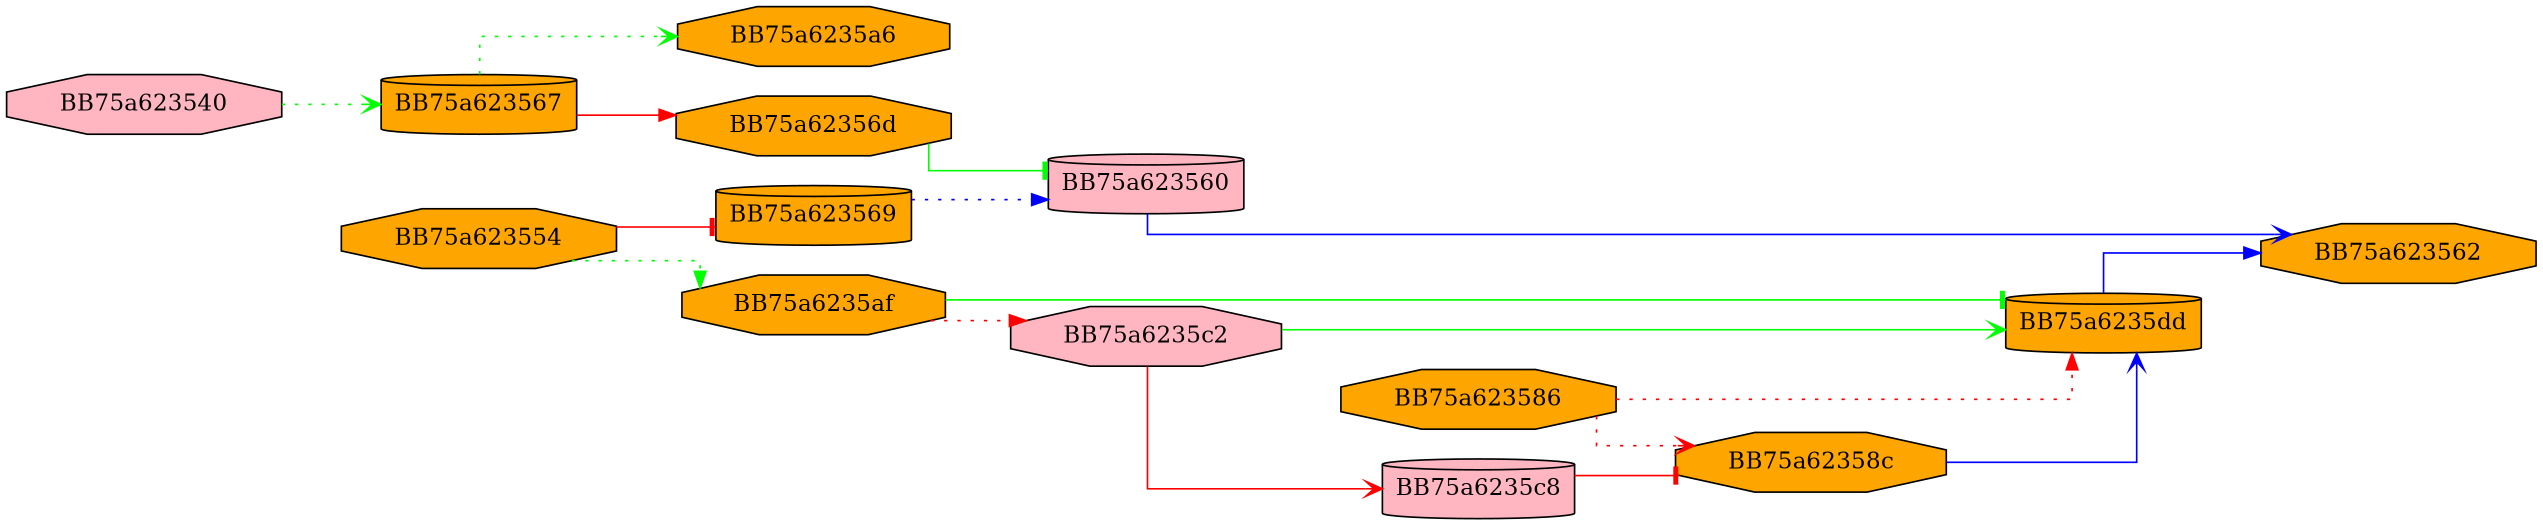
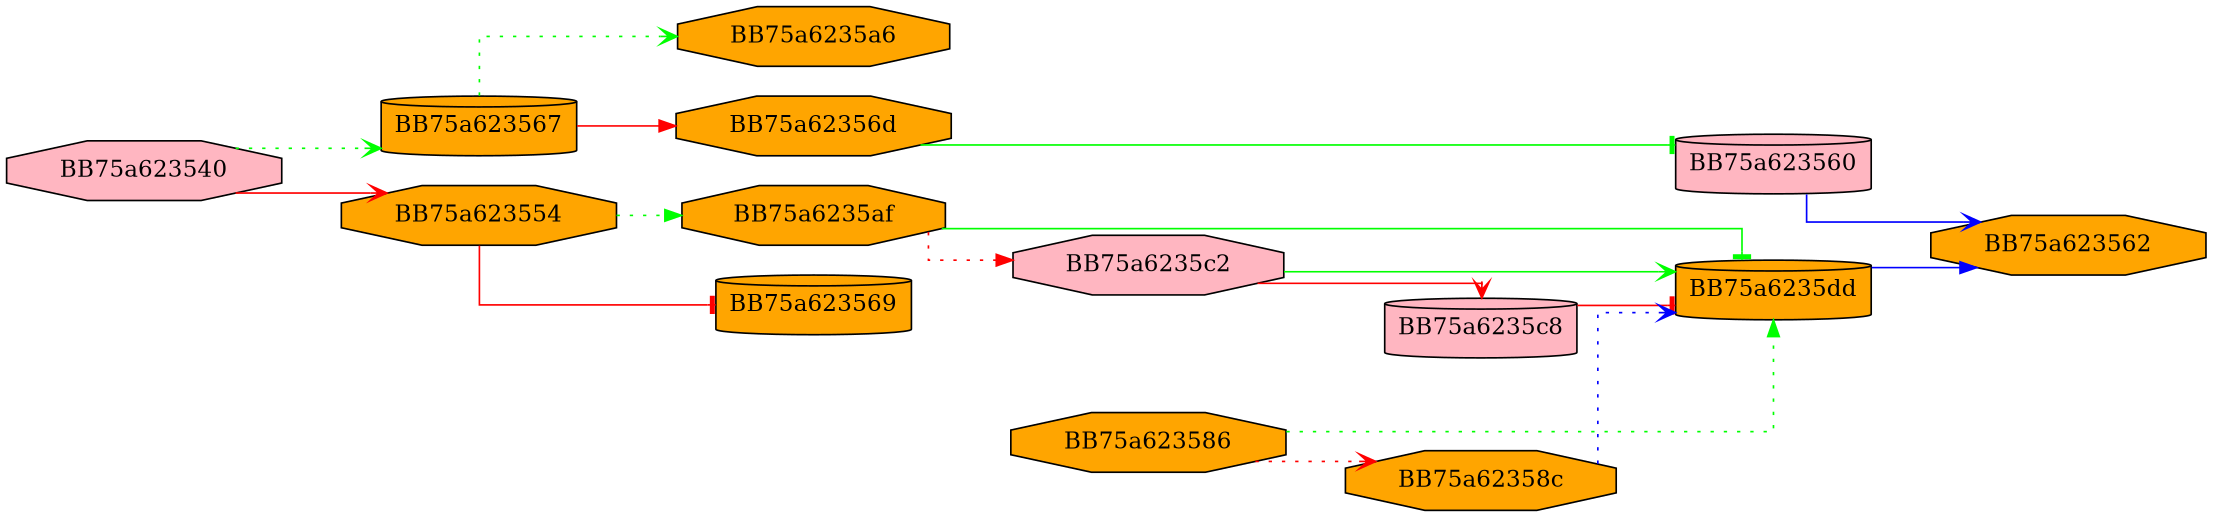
  digraph {
    rankdir=LR
    splines=ortho
    node [fillcolor=orange shape=octagon style=filled]
    edge [arrowhead=vee color=green style=solid]
    BB75a623540 [fillcolor=lightpink]
    BB75a623567 [shape=cylinder]
    BB75a623554
    BB75a6235a6
    BB75a62356d
    BB75a6235af
    n7 [label=BB75a623569 shape=cylinder]
    BB75a623560 [fillcolor=lightpink shape=cylinder]
    BB75a6235dd [shape=cylinder]
    BB75a6235c2 [fillcolor=lightpink]
    BB75a623562
    BB75a6235c8 [fillcolor=lightpink shape=cylinder]
    BB75a623586
    BB75a62358c
    BB75a623540 -> BB75a623567 [style=dotted]
+   BB75a623540 -> BB75a623554 [color=red]
    BB75a623567 -> BB75a6235a6 [style=dotted]
    BB75a623567 -> BB75a62356d [arrowhead=normal color=red]
    BB75a623554 -> BB75a6235af [arrowhead=normal style=dotted]
    BB75a623554 -> n7 [arrowhead=tee color=red]
    BB75a62356d -> BB75a623560 [arrowhead=tee]
    BB75a6235af -> BB75a6235dd [arrowhead=tee]
    BB75a6235af -> BB75a6235c2 [arrowhead=normal color=red style=dotted]
-   n7 -> BB75a623560 [arrowhead=normal color=blue style=dotted]
    BB75a623560 -> BB75a623562 [color=blue]
    BB75a6235dd -> BB75a623562 [arrowhead=normal color=blue]
    BB75a6235c2 -> BB75a6235dd
    BB75a6235c2 -> BB75a6235c8 [color=red]
-   BB75a6235c8 -> BB75a62358c [arrowhead=tee color=red]
-   BB75a623586 -> BB75a6235dd [arrowhead=normal color=red style=dotted]
+   BB75a6235c8 -> BB75a6235dd [arrowhead=tee color=red]
+   BB75a623586 -> BB75a6235dd [arrowhead=normal style=dotted]
    BB75a623586 -> BB75a62358c [color=red style=dotted]
-   BB75a62358c -> BB75a6235dd [color=blue]
+   BB75a62358c -> BB75a6235dd [color=blue style=dotted]
  }
